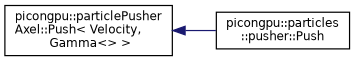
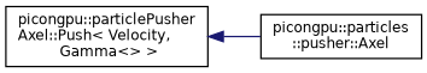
  digraph {
    rankdir=LR
    node [color=black fillcolor=white fontname=Helvetica fontsize=10 shape=record style=filled]
    n1 [height=0.2 label="picongpu::particlePusher\lAxel::Push\< Velocity,\l Gamma\<\> \>" width=0.4]
-   n2 [height=0.2 label="picongpu::particles\l::pusher::Push" width=0.4]
+   n2 [height=0.2 label="picongpu::particles\l::pusher::Axel" width=0.4]
    n1 -> n2 [color=midnightblue dir=back fontname=Helvetica fontsize=10 labelfontname=Helvetica labelfontsize=10 style=solid]
  }
